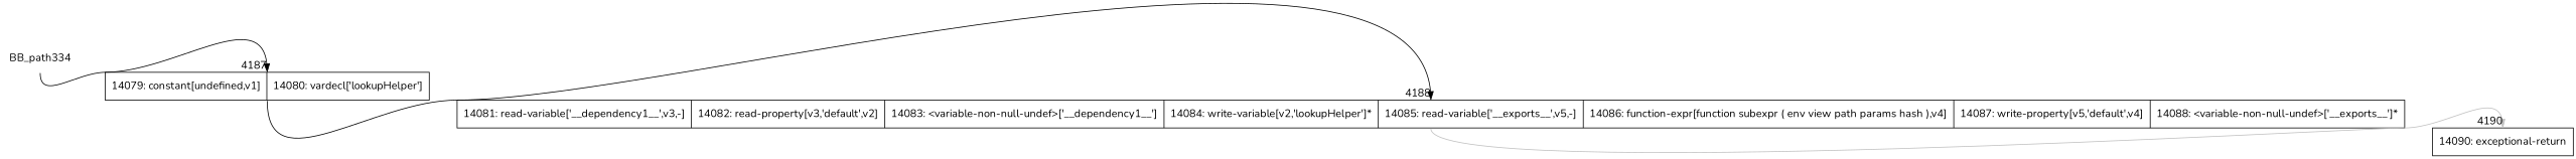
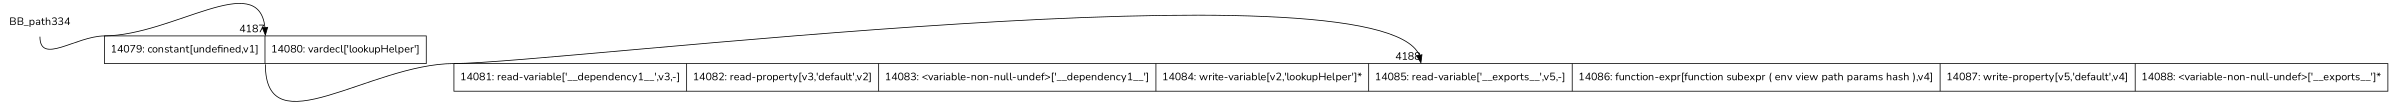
  digraph {
    fontname=Nunito
    rankdir=LR
    node [fontname=Nunito shape=record]
    edge [fontname=Nunito headport=n tailport=s]
    n1 [label=BB_path334 shape=none]
    n2 [label="{14079: constant[undefined,v1]|14080: vardecl['lookupHelper']}"]
    n3 [label="{14081: read-variable['__dependency1__',v3,-]|14082: read-property[v3,'default',v2]|14083: \<variable-non-null-undef\>['__dependency1__']|14084: write-variable[v2,'lookupHelper']*|14085: read-variable['__exports__',v5,-]|14086: function-expr[function subexpr ( env view path params hash ),v4]|14087: write-property[v5,'default',v4]|14088: \<variable-non-null-undef\>['__exports__']*}"]
-   n4 [label="{14090: exceptional-return}"]
    n1 -> n2 [headlabel="    4187"]
    n2 -> n3 [headlabel="      4188"]
-   n3 -> n4 [color=gray headlabel="      4190"]
  }
